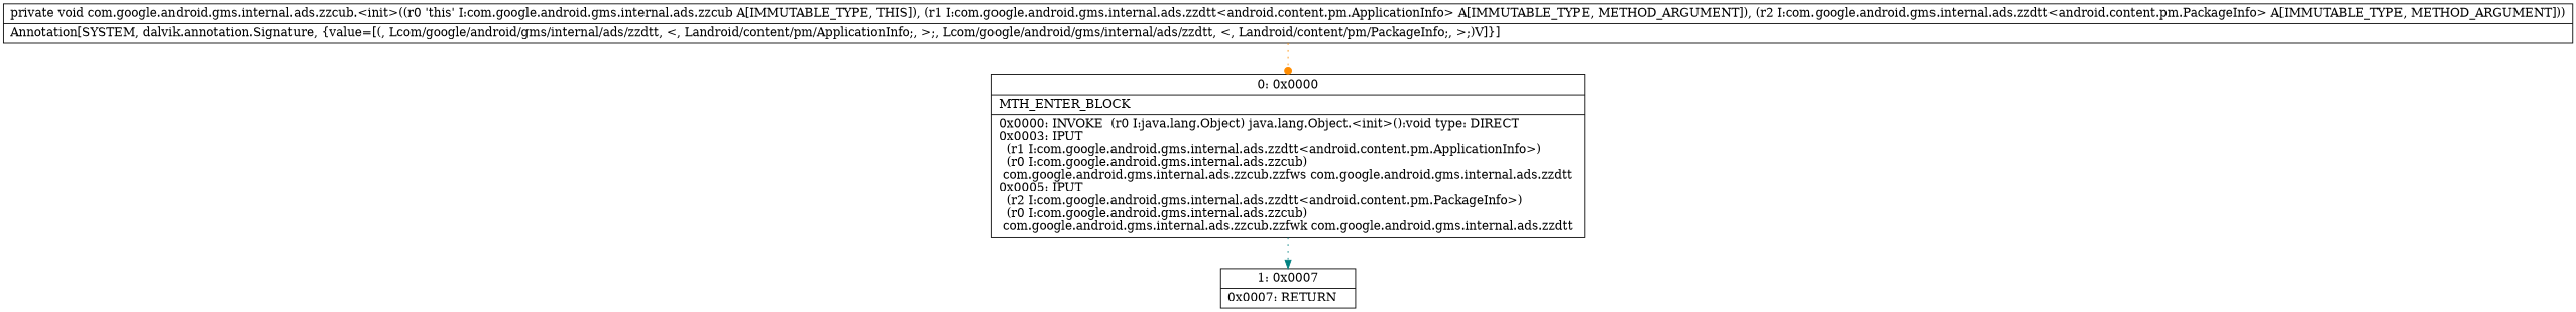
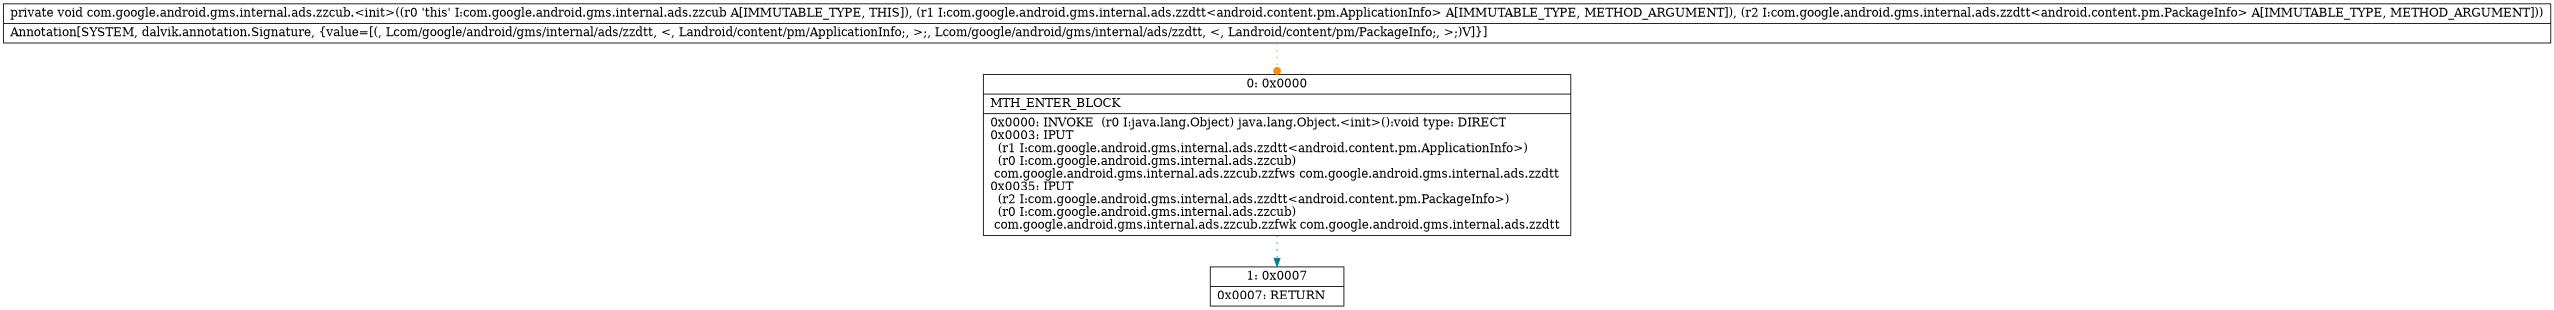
  digraph {
    node [shape=record]
    edge [style=dotted]
-   n1 [label="{0\:\ 0x0000|MTH_ENTER_BLOCK\l|0x0000: INVOKE  (r0 I:java.lang.Object) java.lang.Object.\<init\>():void type: DIRECT \l0x0003: IPUT  \l  (r1 I:com.google.android.gms.internal.ads.zzdtt\<android.content.pm.ApplicationInfo\>)\l  (r0 I:com.google.android.gms.internal.ads.zzcub)\l com.google.android.gms.internal.ads.zzcub.zzfws com.google.android.gms.internal.ads.zzdtt \l0x0005: IPUT  \l  (r2 I:com.google.android.gms.internal.ads.zzdtt\<android.content.pm.PackageInfo\>)\l  (r0 I:com.google.android.gms.internal.ads.zzcub)\l com.google.android.gms.internal.ads.zzcub.zzfwk com.google.android.gms.internal.ads.zzdtt \l}"]
+   n1 [label="{0\:\ 0x0000|MTH_ENTER_BLOCK\l|0x0000: INVOKE  (r0 I:java.lang.Object) java.lang.Object.\<init\>():void type: DIRECT \l0x0003: IPUT  \l  (r1 I:com.google.android.gms.internal.ads.zzdtt\<android.content.pm.ApplicationInfo\>)\l  (r0 I:com.google.android.gms.internal.ads.zzcub)\l com.google.android.gms.internal.ads.zzcub.zzfws com.google.android.gms.internal.ads.zzdtt \l0x0035: IPUT  \l  (r2 I:com.google.android.gms.internal.ads.zzdtt\<android.content.pm.PackageInfo\>)\l  (r0 I:com.google.android.gms.internal.ads.zzcub)\l com.google.android.gms.internal.ads.zzcub.zzfwk com.google.android.gms.internal.ads.zzdtt \l}"]
    n2 [label="{1\:\ 0x0007|0x0007: RETURN   \l}"]
    n3 [label="{private void com.google.android.gms.internal.ads.zzcub.\<init\>((r0 'this' I:com.google.android.gms.internal.ads.zzcub A[IMMUTABLE_TYPE, THIS]), (r1 I:com.google.android.gms.internal.ads.zzdtt\<android.content.pm.ApplicationInfo\> A[IMMUTABLE_TYPE, METHOD_ARGUMENT]), (r2 I:com.google.android.gms.internal.ads.zzdtt\<android.content.pm.PackageInfo\> A[IMMUTABLE_TYPE, METHOD_ARGUMENT]))  | Annotation[SYSTEM, dalvik.annotation.Signature, \{value=[(, Lcom\/google\/android\/gms\/internal\/ads\/zzdtt, \<, Landroid\/content\/pm\/ApplicationInfo;, \>;, Lcom\/google\/android\/gms\/internal\/ads\/zzdtt, \<, Landroid\/content\/pm\/PackageInfo;, \>;)V]\}]\l}"]
    n1 -> n2 [color=teal arrowhead=normal]
    n3 -> n1 [color=darkorange arrowhead=dot]
  }
